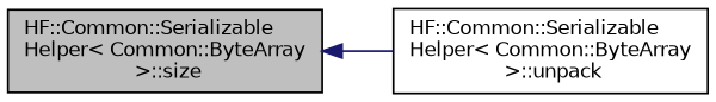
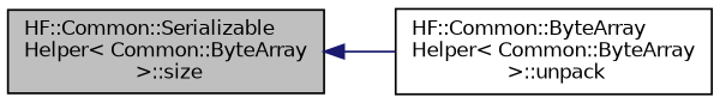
  digraph {
    rankdir=LR
    node [color=black fontname=Helvetica fontsize=10 shape=record style=filled]
    n1 [fillcolor=grey75 fontcolor=black height=0.2 label="HF::Common::Serializable\lHelper\< Common::ByteArray\l \>::size" width=0.4]
-   n2 [fillcolor=white height=0.2 label="HF::Common::Serializable\lHelper\< Common::ByteArray\l \>::unpack" width=0.4]
+   n2 [fillcolor=white height=0.2 label="HF::Common::ByteArray\lHelper\< Common::ByteArray\l \>::unpack" width=0.4]
    n1 -> n2 [color=midnightblue dir=back fontname=Helvetica fontsize=10 labelfontname=Helvetica labelfontsize=10 style=solid]
  }
